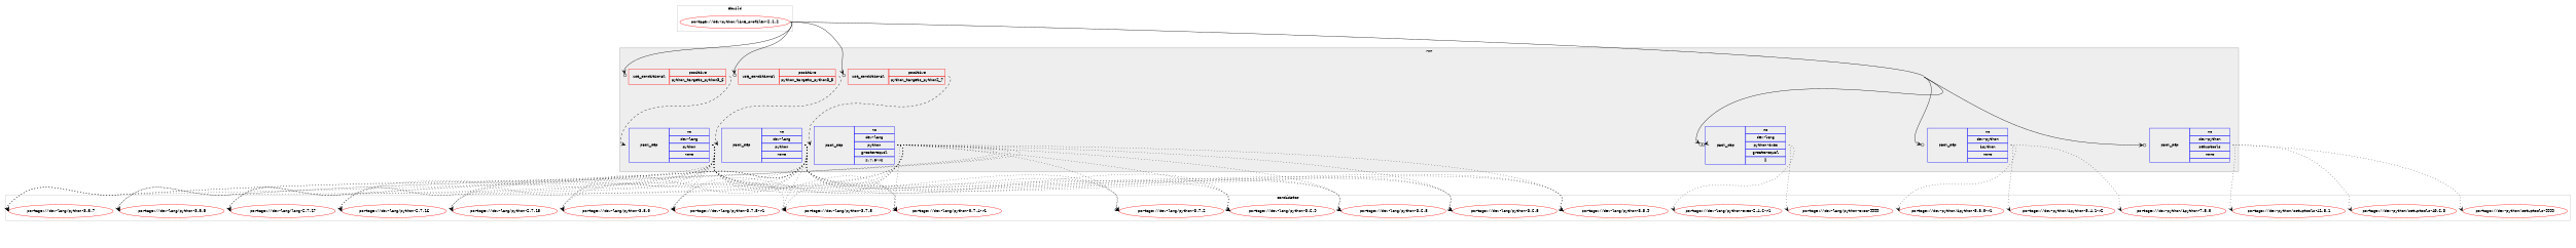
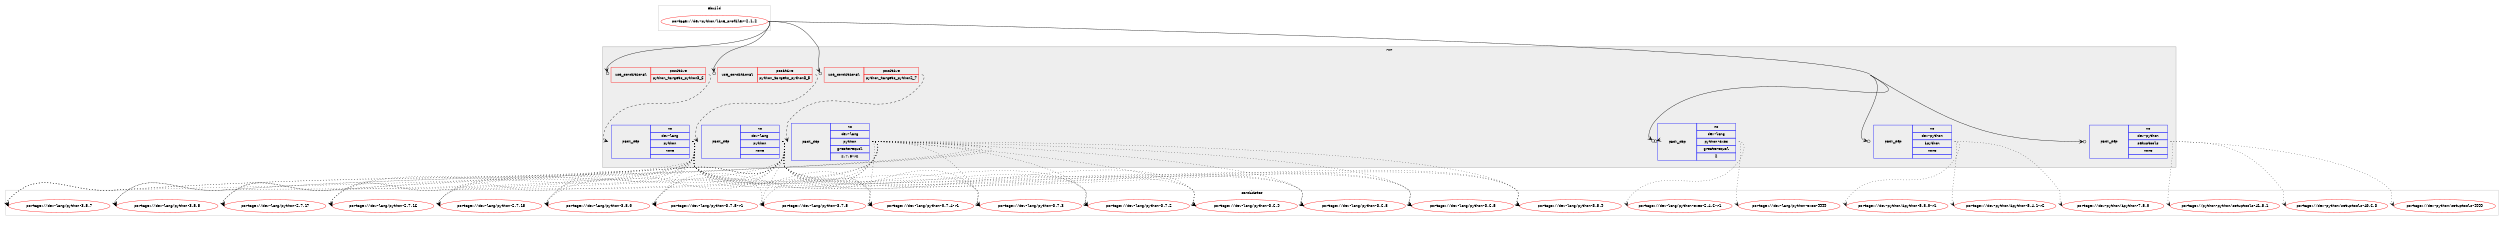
  digraph {
    compound=true
    concentrate=true
    fontname="DejaVu Sans Mono"
    fontsize=10
    newrank=true
    rankdir=TB
    ranksep=1.5
    node [color=red fontname="DejaVu Sans Mono" fontsize=10]
    edge [arrowhead=vee fontname="DejaVu Sans Mono" headport=w style=dotted tailport=e weight=100]
    n1 [label="portage://dev-python/line_profiler-2.1.2" width=4]
    n2 [color=blue label=<<TABLE BORDER="0" CELLBORDER="1" CELLSPACING="0" CELLPADDING="4" WIDTH="220"><TR><TD ROWSPAN="6" CELLPADDING="30">pack_dep</TD></TR><TR><TD WIDTH="110">no</TD></TR><TR><TD>dev-lang</TD></TR><TR><TD>python</TD></TR><TR><TD>greaterequal</TD></TR><TR><TD>2.7.5-r2</TD></TR></TABLE>> shape=none]
    n3 [label=<<TABLE BORDER="0" CELLBORDER="1" CELLSPACING="0" CELLPADDING="4"><TR><TD ROWSPAN="3" CELLPADDING="10">use_conditional</TD></TR><TR><TD>positive</TD></TR><TR><TD>python_targets_python2_7</TD></TR></TABLE>> shape=none]
    n4 [color=blue label=<<TABLE BORDER="0" CELLBORDER="1" CELLSPACING="0" CELLPADDING="4" WIDTH="220"><TR><TD ROWSPAN="6" CELLPADDING="30">pack_dep</TD></TR><TR><TD WIDTH="110">no</TD></TR><TR><TD>dev-lang</TD></TR><TR><TD>python</TD></TR><TR><TD>none</TD></TR><TR><TD></TD></TR></TABLE>> shape=none]
    n5 [label=<<TABLE BORDER="0" CELLBORDER="1" CELLSPACING="0" CELLPADDING="4"><TR><TD ROWSPAN="3" CELLPADDING="10">use_conditional</TD></TR><TR><TD>positive</TD></TR><TR><TD>python_targets_python3_5</TD></TR></TABLE>> shape=none]
    n6 [color=blue label=<<TABLE BORDER="0" CELLBORDER="1" CELLSPACING="0" CELLPADDING="4" WIDTH="220"><TR><TD ROWSPAN="6" CELLPADDING="30">pack_dep</TD></TR><TR><TD WIDTH="110">no</TD></TR><TR><TD>dev-lang</TD></TR><TR><TD>python</TD></TR><TR><TD>none</TD></TR><TR><TD></TD></TR></TABLE>> shape=none]
    n7 [label=<<TABLE BORDER="0" CELLBORDER="1" CELLSPACING="0" CELLPADDING="4"><TR><TD ROWSPAN="3" CELLPADDING="10">use_conditional</TD></TR><TR><TD>positive</TD></TR><TR><TD>python_targets_python3_6</TD></TR></TABLE>> shape=none]
    n8 [color=blue label=<<TABLE BORDER="0" CELLBORDER="1" CELLSPACING="0" CELLPADDING="4" WIDTH="220"><TR><TD ROWSPAN="6" CELLPADDING="30">pack_dep</TD></TR><TR><TD WIDTH="110">no</TD></TR><TR><TD>dev-lang</TD></TR><TR><TD>python-exec</TD></TR><TR><TD>greaterequal</TD></TR><TR><TD>2</TD></TR></TABLE>> shape=none]
    n9 [color=blue label=<<TABLE BORDER="0" CELLBORDER="1" CELLSPACING="0" CELLPADDING="4" WIDTH="220"><TR><TD ROWSPAN="6" CELLPADDING="30">pack_dep</TD></TR><TR><TD WIDTH="110">no</TD></TR><TR><TD>dev-python</TD></TR><TR><TD>ipython</TD></TR><TR><TD>none</TD></TR><TR><TD></TD></TR></TABLE>> shape=none]
    n10 [color=blue label=<<TABLE BORDER="0" CELLBORDER="1" CELLSPACING="0" CELLPADDING="4" WIDTH="220"><TR><TD ROWSPAN="6" CELLPADDING="30">pack_dep</TD></TR><TR><TD WIDTH="110">no</TD></TR><TR><TD>dev-python</TD></TR><TR><TD>setuptools</TD></TR><TR><TD>none</TD></TR><TR><TD></TD></TR></TABLE>> shape=none]
    n11 [label="portage://dev-lang/python-2.7.15" width=4]
    n12 [label="portage://dev-lang/python-2.7.16" width=4]
-   n13 [label="portage://dev-lang/lang-2.7.17" width=4]
+   n13 [label="portage://dev-lang/python-2.7.17" width=4]
    n14 [label="portage://dev-lang/python-3.5.5" width=4]
    n15 [label="portage://dev-lang/python-3.5.7" width=4]
    n16 [label="portage://dev-lang/python-3.5.9" width=4]
    n17 [label="portage://dev-lang/python-3.6.5" width=4]
    n18 [label="portage://dev-lang/python-3.6.8" width=4]
    n19 [label="portage://dev-lang/python-3.6.9" width=4]
    n20 [label="portage://dev-lang/python-3.7.2" width=4]
+   n21 [label="portage://dev-lang/python-3.7.3" width=4]
    n22 [label="portage://dev-lang/python-0.7.4-r1" width=4]
    n23 [label="portage://dev-lang/python-3.7.5" width=4]
    n24 [label="portage://dev-lang/python-3.7.5-r1" width=4]
    n25 [label="portage://dev-lang/python-3.8.0" width=4]
    n26 [label="portage://dev-lang/python-exec-2.4.6-r1" width=4]
    n27 [label="portage://dev-lang/python-exec-9999" width=4]
    n28 [label="portage://dev-python/ipython-5.4.1-r2" width=4]
    n29 [label="portage://dev-python/ipython-5.8.0-r1" width=4]
    n30 [label="portage://dev-python/ipython-7.5.0" width=4]
    n31 [label="portage://dev-python/setuptools-40.6.3" width=4]
-   n32 [label="portage://dev-python/setuptools-41.5.1" width=4]
+   n32 [label="portage://python-python/setuptools-41.5.1" width=4]
    n33 [label="portage://dev-python/setuptools-9999" width=4]
    subgraph cluster_1 {
      color=gray
      label=<<i>ebuild</i>>
      rank=same
      n1
    }
    subgraph cluster_2 {
      color=gray
      label=<<i>dependencies</i>>
      subgraph cluster_3 {
        color=gray
        fillcolor="#eeeeee"
        label=<<i>compile</i>>
        style=filled
      }
      subgraph cluster_4 {
        color=gray
        fillcolor="#eeeeee"
        label=<<i>compile and run</i>>
        style=filled
        subgraph sub_5 {
          color=gray
          fillcolor="#eeeeee"
          label=<<i>compile and run</i>>
          style=filled
          n3
          subgraph sub_6 {
            color=gray
            fillcolor="#eeeeee"
            label=<<i>compile and run</i>>
            style=filled
            n2
          }
        }
        subgraph sub_7 {
          color=gray
          fillcolor="#eeeeee"
          label=<<i>compile and run</i>>
          style=filled
          n5
          subgraph sub_8 {
            color=gray
            fillcolor="#eeeeee"
            label=<<i>compile and run</i>>
            style=filled
            n4
          }
        }
        subgraph sub_9 {
          color=gray
          fillcolor="#eeeeee"
          label=<<i>compile and run</i>>
          style=filled
          n7
          subgraph sub_10 {
            color=gray
            fillcolor="#eeeeee"
            label=<<i>compile and run</i>>
            style=filled
            n6
          }
        }
        subgraph sub_11 {
          color=gray
          fillcolor="#eeeeee"
          label=<<i>compile and run</i>>
          style=filled
          n8
        }
        subgraph sub_12 {
          color=gray
          fillcolor="#eeeeee"
          label=<<i>compile and run</i>>
          style=filled
          n9
        }
        subgraph sub_13 {
          color=gray
          fillcolor="#eeeeee"
          label=<<i>compile and run</i>>
          style=filled
          n10
        }
      }
      subgraph cluster_14 {
        color=gray
        fillcolor="#eeeeee"
        label=<<i>run</i>>
        style=filled
      }
    }
    subgraph cluster_15 {
      color=gray
      label=<<i>candidates</i>>
      rank=same
      subgraph sub_16 {
        color=black
        label=<<i>candidates</i>>
        nodesep=1
        rank=same
        n11
        n12
        n13
        n14
        n15
        n16
        n17
        n18
        n19
        n20
+       n21
        n22
        n23
        n24
        n25
      }
      subgraph sub_17 {
        color=black
        label=<<i>candidates</i>>
        nodesep=1
        rank=same
        n11
        n12
        n13
        n14
        n15
        n16
        n17
        n18
        n19
        n20
+       n21
        n22
        n23
        n24
        n25
      }
      subgraph sub_18 {
        color=black
        label=<<i>candidates</i>>
        nodesep=1
        rank=same
        n11
        n12
        n13
        n14
        n15
        n16
        n17
        n18
        n19
        n20
+       n21
        n22
        n23
        n24
        n25
      }
      subgraph sub_19 {
        color=black
        label=<<i>candidates</i>>
        nodesep=1
        rank=same
        n26
        n27
      }
      subgraph sub_20 {
        color=black
        label=<<i>candidates</i>>
        nodesep=1
        rank=same
        n28
        n29
        n30
      }
      subgraph sub_21 {
        color=black
        label=<<i>candidates</i>>
        nodesep=1
        rank=same
        n31
        n32
        n33
      }
    }
    n1 -> n3 [arrowhead=odotvee style=solid weight=20]
    n1 -> n5 [arrowhead=odotvee style=solid weight=20]
    n1 -> n7 [arrowhead=odotvee style=solid weight=20]
    n1 -> n8 [arrowhead=odotvee style=solid weight=20]
    n1 -> n9 [arrowhead=odotvee style=solid weight=20]
    n1 -> n10 [arrowhead=odotvee style=solid weight=20]
    n2 -> n11
    n2 -> n12
    n2 -> n13
    n2 -> n14
    n2 -> n15
    n2 -> n16
    n2 -> n17
    n2 -> n18
    n2 -> n19
    n2 -> n20
+   n2 -> n21
    n2 -> n22
    n2 -> n23
    n2 -> n24
    n2 -> n25
    n3 -> n2 [style=dashed weight=20]
    n4 -> n11
    n4 -> n12
    n4 -> n13
    n4 -> n14
    n4 -> n15
    n4 -> n16
    n4 -> n17
    n4 -> n18
    n4 -> n19
    n4 -> n20
+   n4 -> n21
    n4 -> n22
    n4 -> n23
    n4 -> n24
    n4 -> n25
    n5 -> n4 [style=dashed weight=20]
    n6 -> n11
    n6 -> n12
    n6 -> n13
    n6 -> n14
    n6 -> n15
    n6 -> n16
    n6 -> n17
    n6 -> n18
    n6 -> n19
    n6 -> n20
+   n6 -> n21
    n6 -> n22
    n6 -> n23
    n6 -> n24
    n6 -> n25
    n7 -> n6 [style=dashed weight=20]
    n8 -> n26
    n8 -> n27
    n9 -> n28
    n9 -> n29
    n9 -> n30
    n10 -> n31
    n10 -> n32
    n10 -> n33
  }
